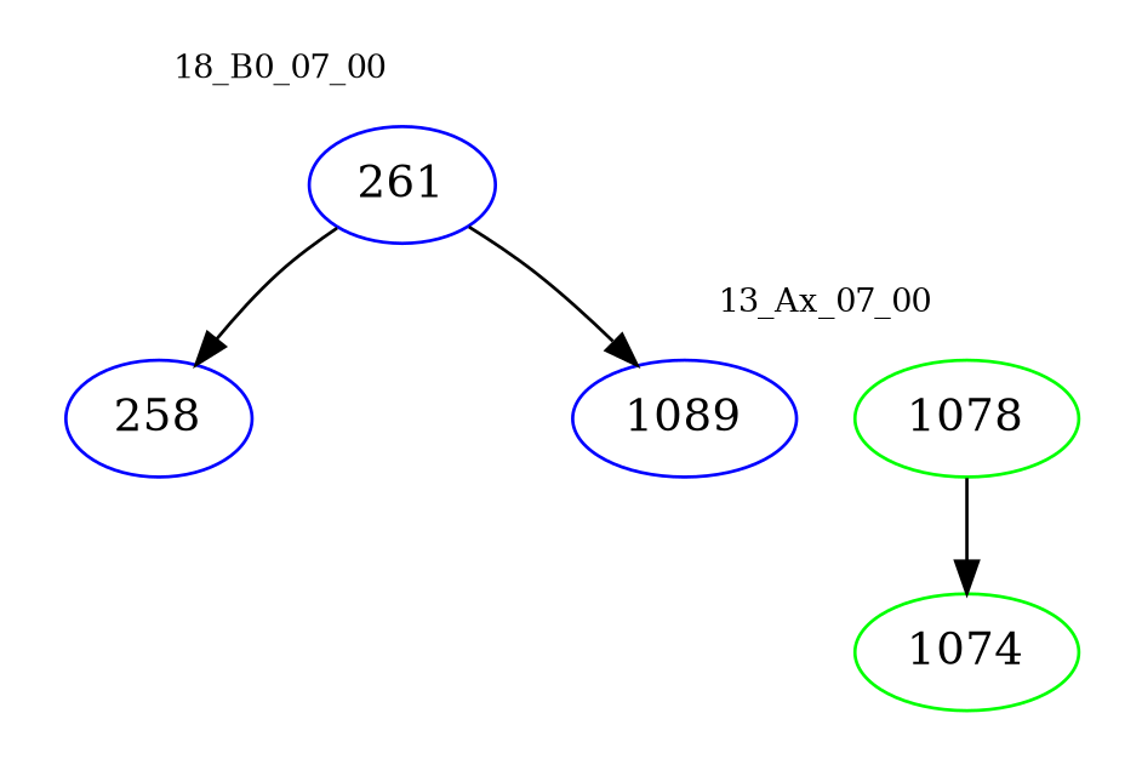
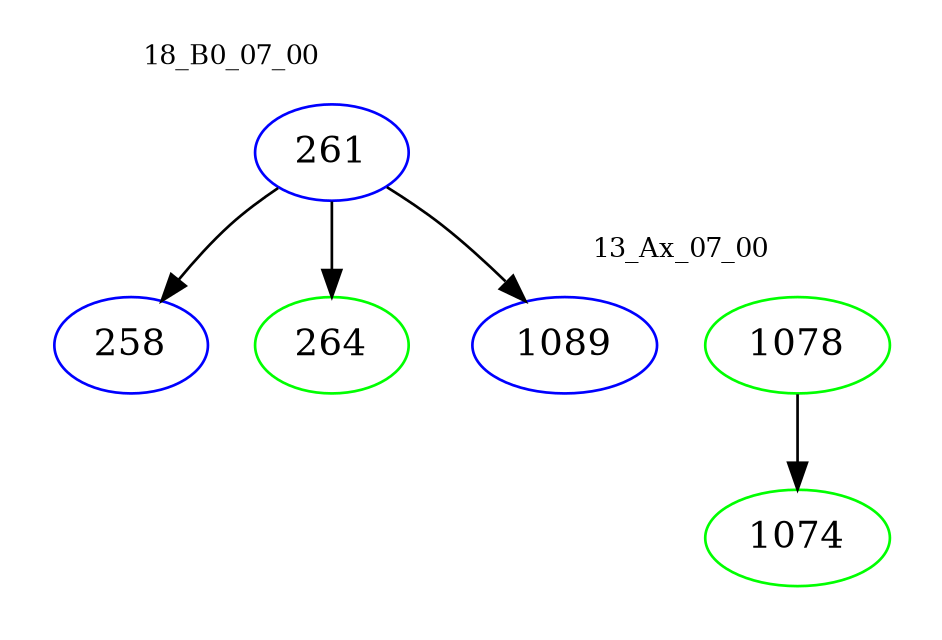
  digraph {
    node [color=green]
    edge [color=black]
    n1 [label=1078]
    n2 [label=1074]
    n3 [color=blue label=1089]
    n4 [color=blue label=261]
    n5 [color=blue label=258]
+   n6 [label=264]
    subgraph cluster_1 {
      color=white
      fontsize=10
      label="13_Ax_07_00"
      n1
      n2
      n3
    }
    subgraph cluster_2 {
      color=white
      fontsize=10
      label="18_B0_07_00"
      n4
      n5
+     n6
    }
    n1 -> n2
    n4 -> n3
    n4 -> n5
+   n4 -> n6
  }
